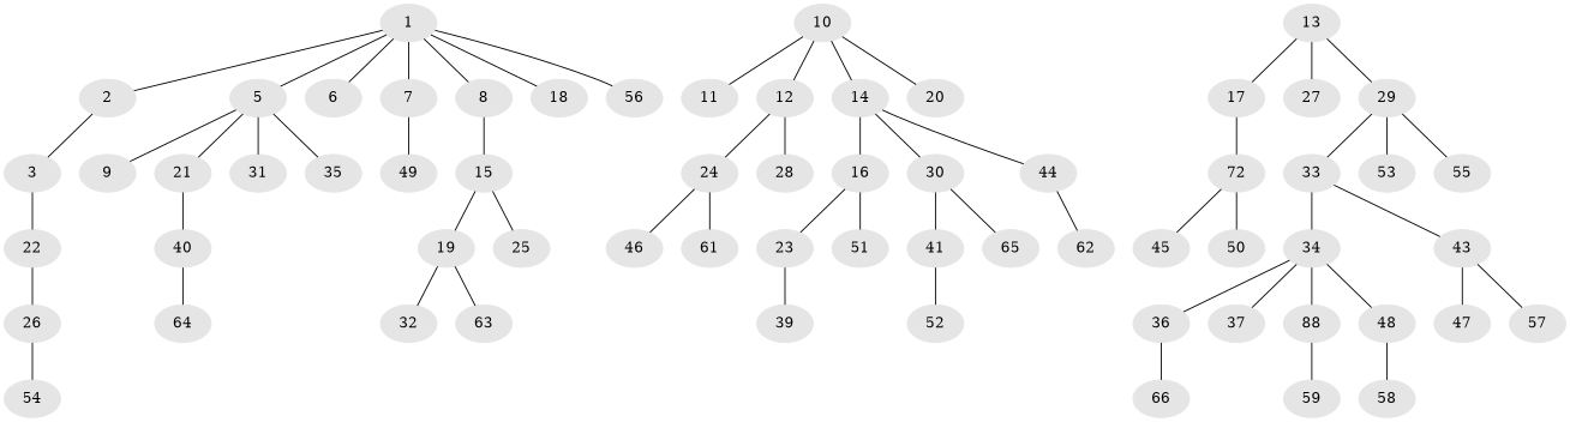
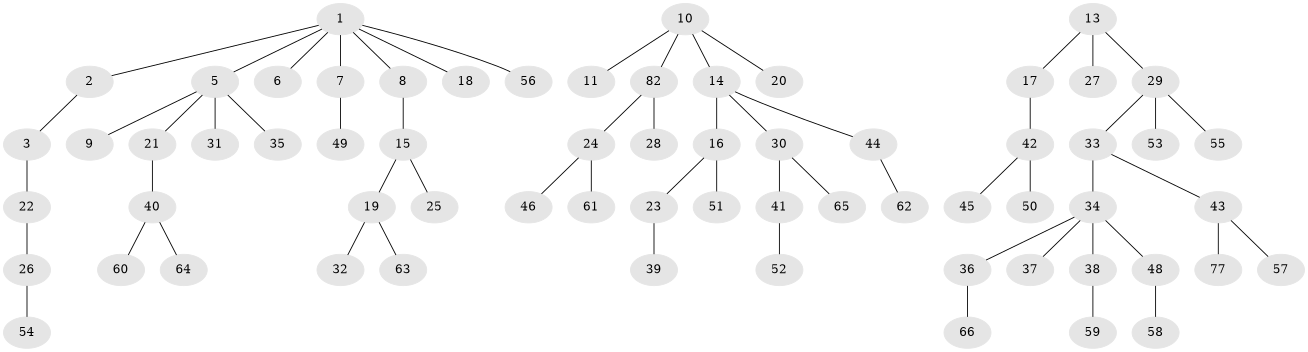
  graph {
    node [color=gray90 style=filled]
    1
    2
    5
    6
    7
    8
    18
    56
    3
    9
    21
    31
    35
    49
    15
    22
    26
    10
    11
-   12
+   12 [label=82]
    14
    20
    13
    17
    27
    29
    40
    19
    25
    24
    28
    16
    30
    44
    46
    61
-   42 [label=72]
+   42
    33
    53
    55
    23
    51
    41
    65
    62
    32
    63
    39
    45
    50
+   60
    64
    54
    34
    43
    52
    36
    37
-   38 [label=88]
+   38
    48
-   47
+   47 [label=77]
    57
    66
    59
    58
    1 -- 2
    1 -- 5
    1 -- 6
    1 -- 7
    1 -- 8
    1 -- 18
    1 -- 56
    2 -- 3
    5 -- 9
    5 -- 21
    5 -- 31
    5 -- 35
    7 -- 49
    8 -- 15
    3 -- 22
    21 -- 40
    15 -- 19
    15 -- 25
    22 -- 26
    26 -- 54
    10 -- 11
    10 -- 12
    10 -- 14
    10 -- 20
    12 -- 24
    12 -- 28
    14 -- 16
    14 -- 30
    14 -- 44
    13 -- 17
    13 -- 27
    13 -- 29
    17 -- 42
    29 -- 33
    29 -- 53
    29 -- 55
+   40 -- 60
    40 -- 64
    19 -- 32
    19 -- 63
    24 -- 46
    24 -- 61
    16 -- 23
    16 -- 51
    30 -- 41
    30 -- 65
    44 -- 62
    42 -- 45
    42 -- 50
    33 -- 34
    33 -- 43
    23 -- 39
    41 -- 52
    34 -- 36
    34 -- 37
    34 -- 38
    34 -- 48
    43 -- 47
    43 -- 57
    36 -- 66
    38 -- 59
    48 -- 58
  }
